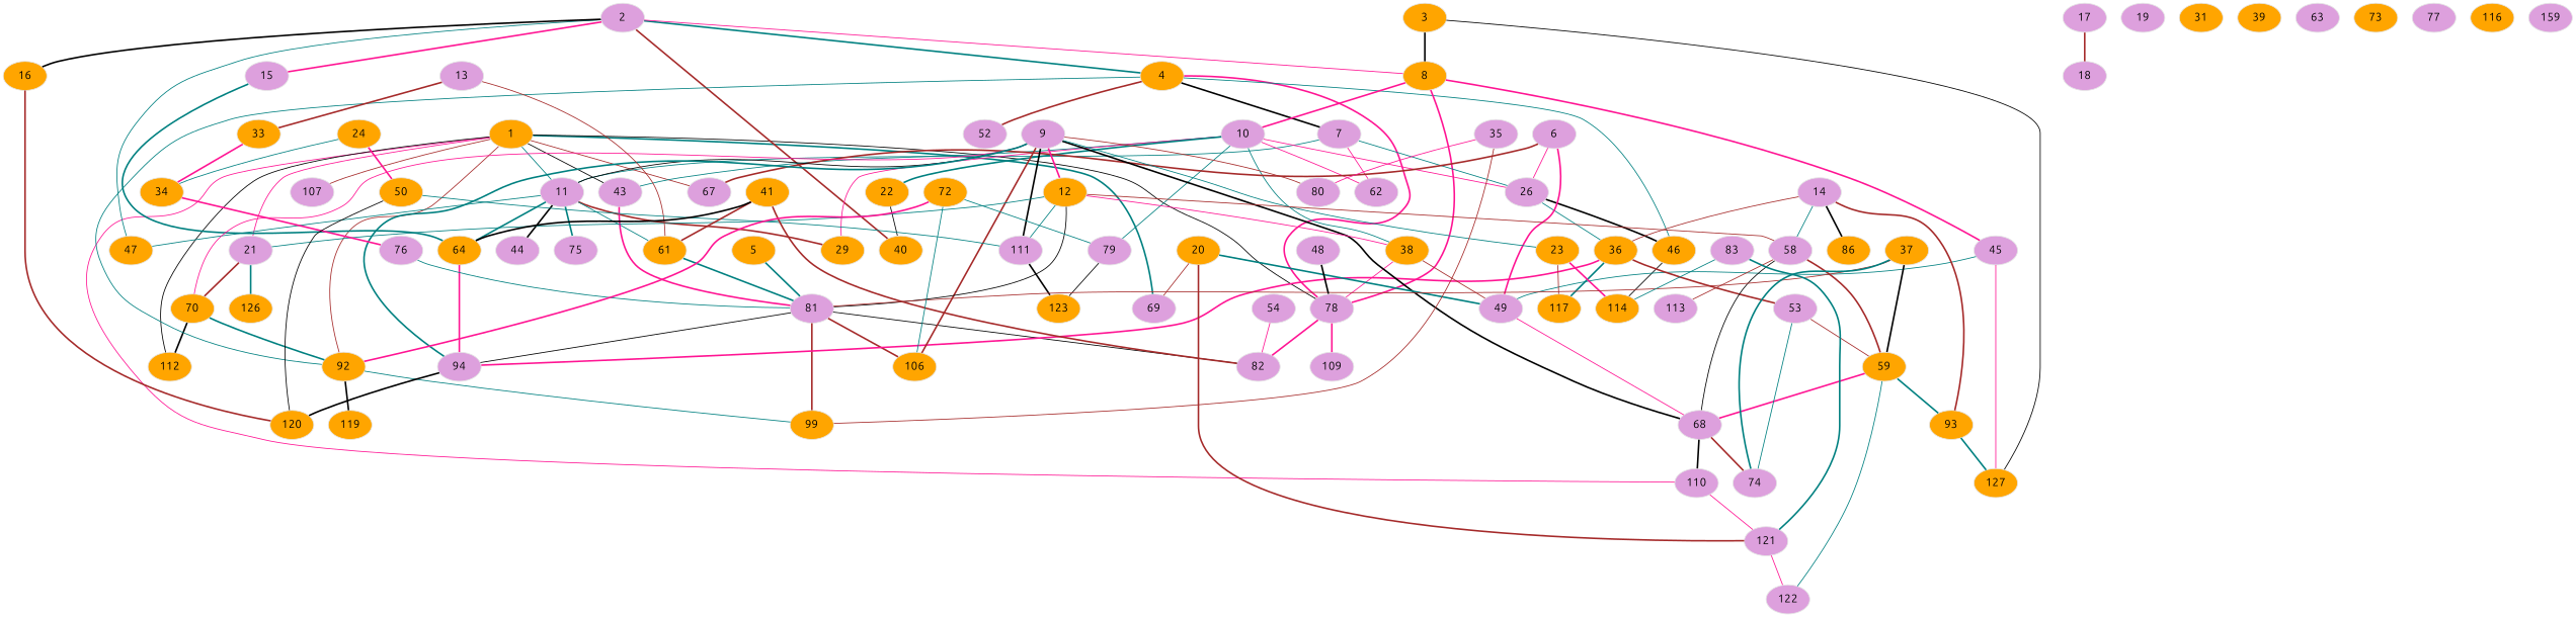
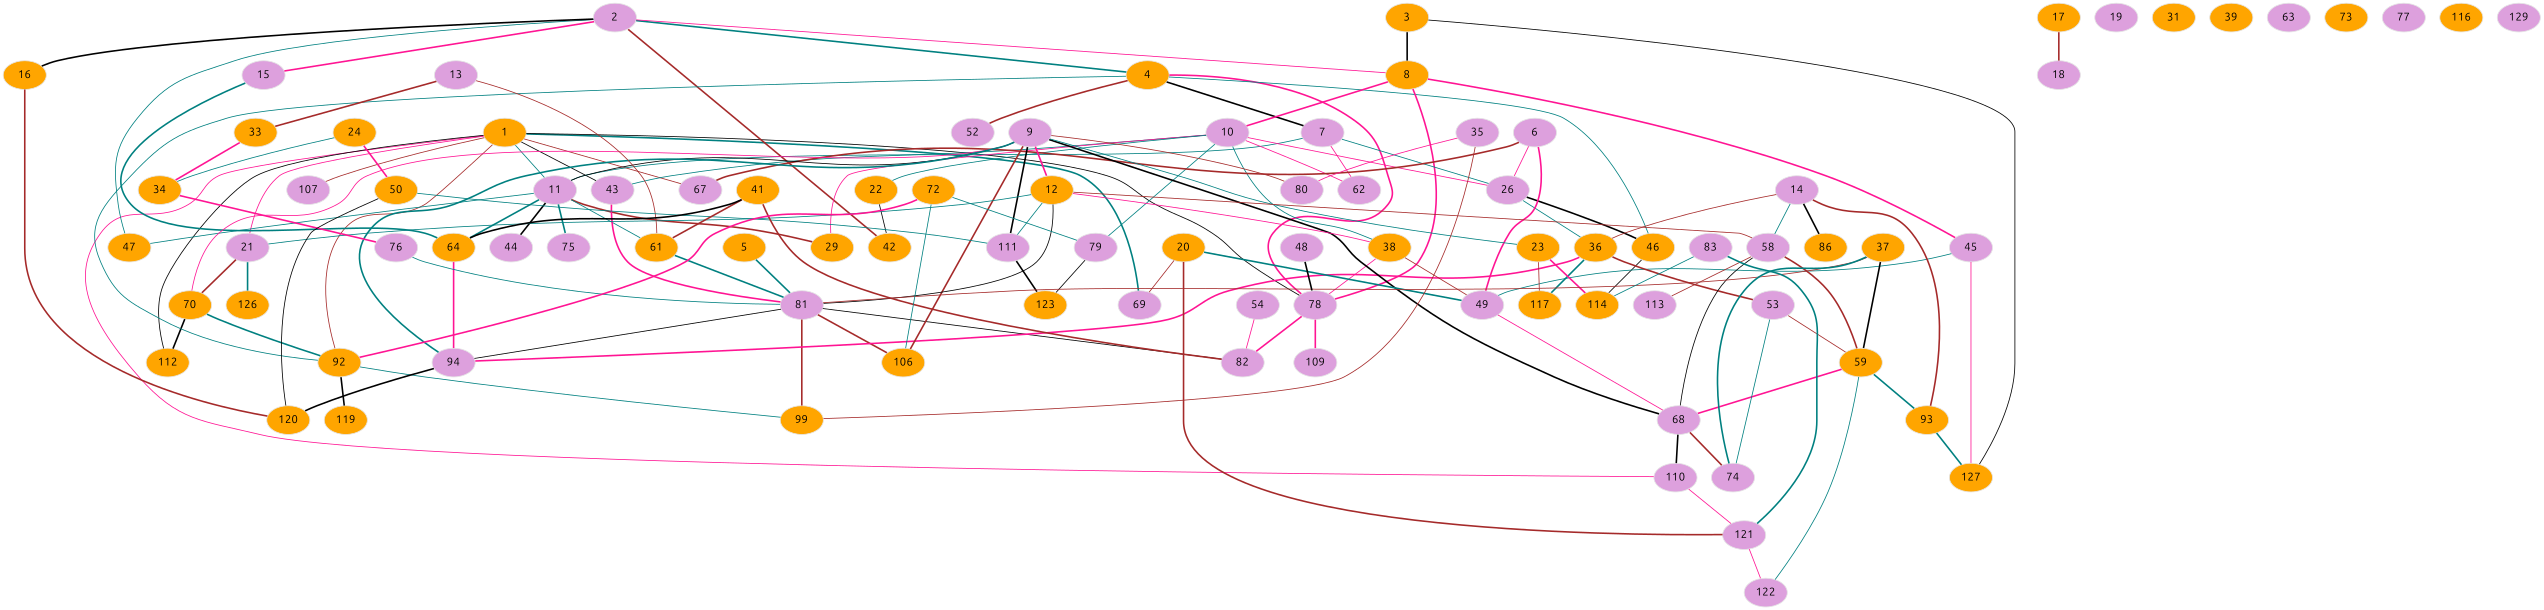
  graph {
    fontname=Ubuntu
    node [color=gray90 fillcolor=plum fontname=Ubuntu style=filled]
    edge [color=teal fontname=Ubuntu style=solid]
    1 [fillcolor=orange super="+25"]
    11 [super="+57"]
    21 [super="+42"]
    43
    67
    69
    78
    92 [fillcolor=orange super="+104"]
    107
    110
    112 [fillcolor=orange]
    47 [fillcolor=orange]
    29 [fillcolor=orange]
    44
    61 [fillcolor=orange]
    64 [fillcolor=orange super="+96"]
    75
    70 [fillcolor=orange super="+87"]
    126 [fillcolor=orange]
    81 [super="+100"]
    82 [super="+88"]
    109
    99 [fillcolor=orange]
    119 [fillcolor=orange]
    121
    2 [super="+71"]
    4 [fillcolor=orange super="+32"]
    8 [fillcolor=orange super="+55"]
    15
    16 [fillcolor=orange super="+28"]
-   40 [fillcolor=orange]
+   40 [fillcolor=orange label=42]
    7
    46 [fillcolor=orange super="+91"]
    52
    10 [super="+65"]
    45
    120 [fillcolor=orange]
    3 [fillcolor=orange super="+84"]
    127 [fillcolor=orange]
    26 [super="+90"]
    62 [super="+115"]
    114 [fillcolor=orange]
    5 [fillcolor=orange super="+51"]
    94 [super="+125"]
    106 [fillcolor=orange super="+131"]
    6 [super="+30"]
    49 [super="+128"]
    36 [fillcolor=orange super="+56"]
    68 [super="+103"]
    22 [fillcolor=orange]
    38 [fillcolor=orange]
    79
    9 [super="+85"]
    12 [fillcolor=orange super="+118"]
    23 [fillcolor=orange super="+89"]
    80
    111 [super="+124"]
    58 [super="+130"]
    117 [fillcolor=orange]
    74
    123 [fillcolor=orange]
    59 [fillcolor=orange super="+66"]
    113
    33 [fillcolor=orange super="+101"]
    34 [fillcolor=orange super="+95"]
    13
    53
    14
    86 [fillcolor=orange super="+97"]
    93 [fillcolor=orange super="+105"]
    18 [super="+27"]
-   17
+   17 [fillcolor=orange]
    19
    20 [fillcolor=orange super="+60"]
    122
    76
    24 [fillcolor=orange]
    50 [fillcolor=orange]
    31 [fillcolor=orange]
    35 [super="+102"]
    37 [fillcolor=orange]
    39 [fillcolor=orange]
    41 [fillcolor=orange]
    48
    54
    63
    72 [fillcolor=orange super="+98"]
    73 [fillcolor=orange]
    77
    83
    116 [fillcolor=orange]
-   129 [label=159]
+   129
    1 -- 11
    1 -- 21 [color=deeppink]
    1 -- 43 [color=black]
    1 -- 67 [color=brown]
    1 -- 69 [style=bold]
    1 -- 78 [color=black]
    1 -- 92 [color=brown]
    1 -- 107 [color=brown]
    1 -- 110 [color=deeppink]
    1 -- 112 [color=black]
    11 -- 47
    11 -- 29 [color=brown style=bold]
    11 -- 44 [color=black style=bold]
    11 -- 61
    11 -- 64 [style=bold]
    11 -- 75 [style=bold]
    21 -- 70 [color=brown style=bold]
    21 -- 126 [style=bold]
    43 -- 81 [color=deeppink style=bold]
    78 -- 82 [color=deeppink style=bold]
    78 -- 109 [color=deeppink style=bold]
    92 -- 99
    92 -- 119 [color=black style=bold]
    110 -- 121 [color=deeppink]
    61 -- 81 [style=bold]
    64 -- 94 [color=deeppink style=bold]
    70 -- 92 [style=bold]
    70 -- 112 [color=black style=bold]
    81 -- 82 [color=black]
    81 -- 99 [color=brown style=bold]
    81 -- 94 [color=black]
    81 -- 106 [color=brown style=bold]
    121 -- 122 [color=deeppink]
    2 -- 47
    2 -- 4 [style=bold]
    2 -- 8 [color=deeppink]
    2 -- 15 [color=deeppink style=bold]
    2 -- 16 [color=black style=bold]
    2 -- 40 [color=brown style=bold]
    4 -- 78 [color=deeppink style=bold]
    4 -- 92
    4 -- 7 [color=black style=bold]
    4 -- 46
    4 -- 52 [color=brown style=bold]
    8 -- 78 [color=deeppink style=bold]
    8 -- 10 [color=deeppink style=bold weight=2]
    8 -- 45 [color=deeppink style=bold]
    15 -- 64 [style=bold]
    16 -- 120 [color=brown style=bold]
    7 -- 11
    7 -- 26
    7 -- 62 [color=deeppink]
    46 -- 114 [color=black]
    10 -- 43
    10 -- 29 [color=deeppink]
    10 -- 26 [color=deeppink]
    10 -- 62 [color=deeppink]
-   10 -- 22 [style=bold]
+   10 -- 22
    10 -- 38
    10 -- 79
    45 -- 127 [color=deeppink]
    45 -- 49
    3 -- 8 [color=black style=bold weight=2]
    3 -- 127 [color=black]
    26 -- 46 [color=black style=bold]
    26 -- 36
    5 -- 81 [style=bold]
    94 -- 120 [color=black style=bold]
    6 -- 67 [color=brown style=bold]
    6 -- 26 [color=deeppink]
    6 -- 49 [color=deeppink style=bold]
    49 -- 68 [color=deeppink]
    36 -- 94 [color=deeppink style=bold]
    36 -- 117 [style=bold]
    36 -- 53 [color=brown style=bold]
    68 -- 110 [color=black style=bold]
    68 -- 74 [color=brown style=bold]
    22 -- 40 [color=black]
    38 -- 78 [color=deeppink]
    38 -- 49 [color=brown]
    79 -- 123 [color=black]
    9 -- 11 [color=black]
    9 -- 70 [color=deeppink]
    9 -- 94 [style=bold]
    9 -- 106 [color=brown style=bold]
    9 -- 68 [color=black style=bold]
    9 -- 12 [color=deeppink style=bold]
    9 -- 23
    9 -- 80 [color=brown]
    9 -- 111 [color=black style=bold]
    12 -- 21
    12 -- 81 [color=black weight=2]
    12 -- 38 [color=deeppink]
    12 -- 111
    12 -- 58 [color=brown]
    23 -- 114 [color=deeppink style=bold]
    23 -- 117 [color=brown]
    111 -- 123 [color=black style=bold]
    58 -- 68 [color=black]
    58 -- 59 [color=brown style=bold]
    58 -- 113 [color=brown]
    59 -- 68 [color=deeppink style=bold]
    59 -- 93 [style=bold]
    59 -- 122
    33 -- 34 [color=deeppink style=bold]
    34 -- 76 [color=deeppink style=bold]
    13 -- 61 [color=brown]
    13 -- 33 [color=brown style=bold]
    53 -- 74
    53 -- 59 [color=brown]
    14 -- 36 [color=brown]
    14 -- 58
    14 -- 86 [color=black style=bold]
    14 -- 93 [color=brown style=bold]
    93 -- 127 [style=bold]
    17 -- 18 [color=brown style=bold]
    20 -- 69 [color=brown]
    20 -- 121 [color=brown style=bold]
    20 -- 49 [style=bold]
    76 -- 81
    24 -- 34
    24 -- 50 [color=deeppink style=bold]
    50 -- 120 [color=black]
    50 -- 111
    35 -- 99 [color=brown]
    35 -- 80 [color=deeppink]
    37 -- 81 [color=brown]
    37 -- 74 [style=bold]
    37 -- 59 [color=black style=bold]
    41 -- 61 [color=brown style=bold]
    41 -- 64 [color=black style=bold]
    41 -- 82 [color=brown style=bold]
    48 -- 78 [color=black style=bold]
    54 -- 82 [color=deeppink]
    72 -- 92 [color=deeppink style=bold]
    72 -- 106
    72 -- 79
    83 -- 121 [style=bold]
    83 -- 114
  }
